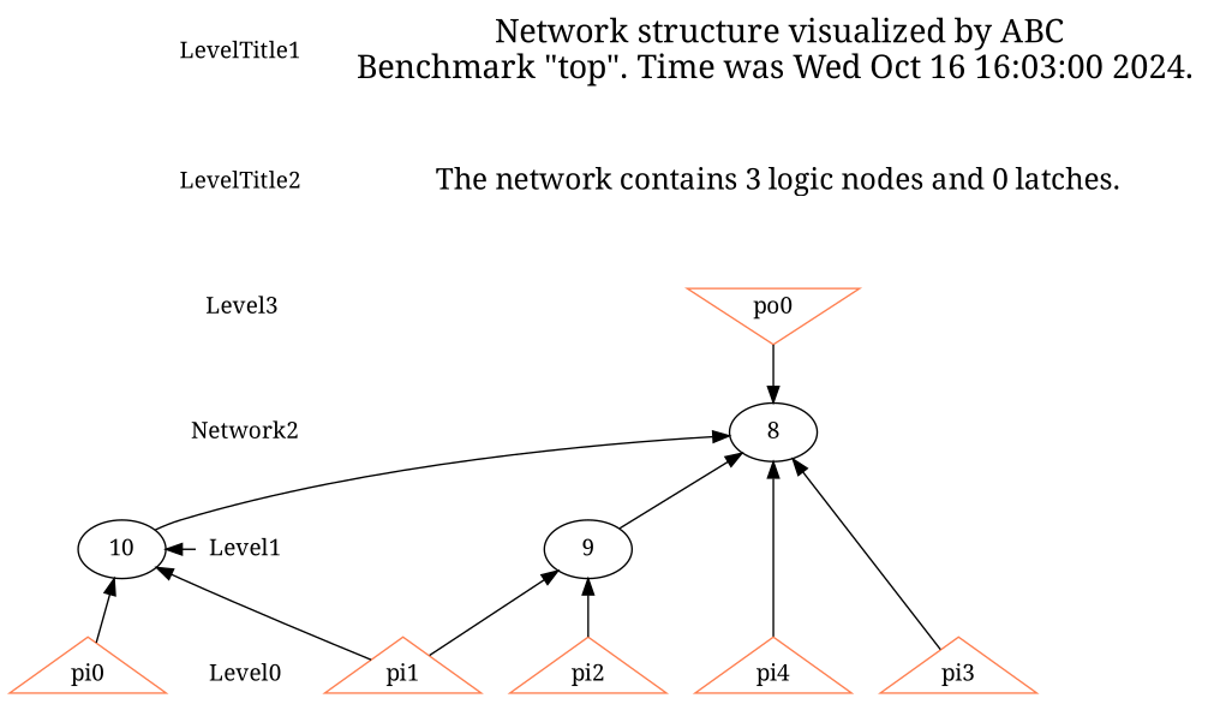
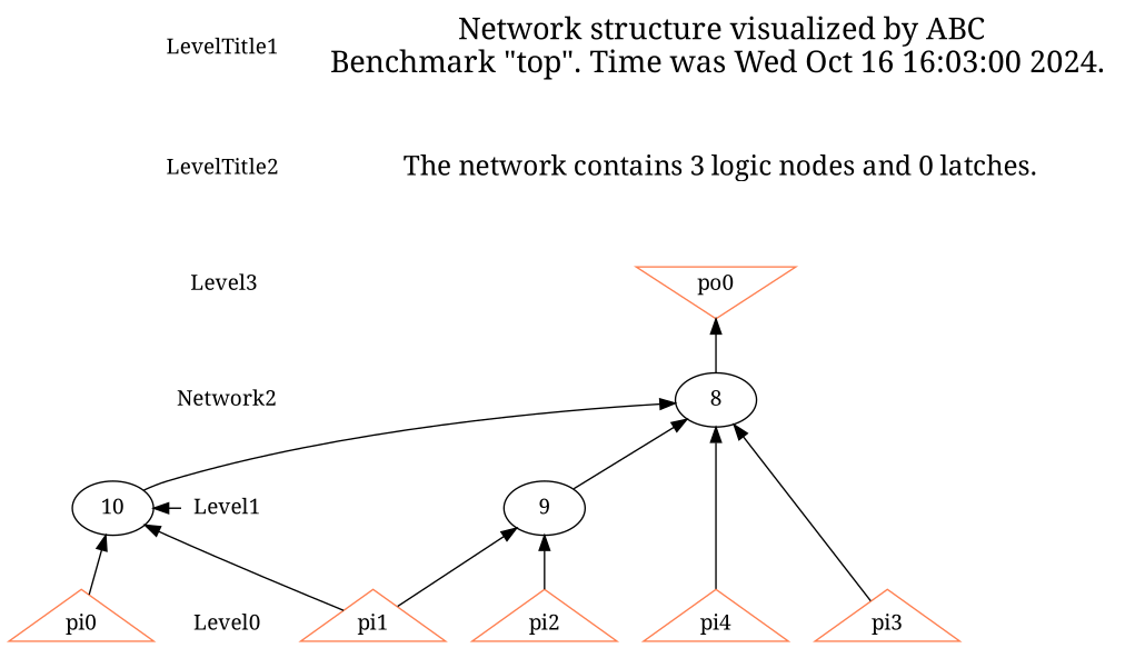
  digraph {
    fontname="Noto Serif"
    node [fontname="Noto Serif" shape=plaintext]
    edge [dir=back fontname="Noto Serif" style=solid]
    LevelTitle1
    LevelTitle2
    Level3
    n4 [label=Network2]
    Level1
    Level0
    n7 [fontsize=20 label="Network structure visualized by ABC\nBenchmark \"top\". Time was Wed Oct 16 16:03:00 2024. "]
    n8 [fontsize=18 label="The network contains 3 logic nodes and 0 latches.\n"]
    n9 [color=coral fillcolor=coral label=po0 shape=invtriangle]
    n10 [label="8\n" shape=ellipse]
    n11 [label="9\n" shape=ellipse]
    n12 [label="10\n" shape=ellipse]
    n13 [color=coral fillcolor=coral label=pi0 shape=triangle]
    n14 [color=coral fillcolor=coral label=pi1 shape=triangle]
    n15 [color=coral fillcolor=coral label=pi2 shape=triangle]
    n16 [color=coral fillcolor=coral label=pi3 shape=triangle]
    n17 [color=coral fillcolor=coral label=pi4 shape=triangle]
    subgraph sub_1 {
      LevelTitle1
      LevelTitle2
      Level3
      n4
      Level1
      Level0
    }
    subgraph sub_2 {
      rank=same
      LevelTitle1
      n7
    }
    subgraph sub_3 {
      rank=same
      LevelTitle2
      n8
    }
    subgraph sub_4 {
      rank=same
      Level3
      n9
    }
    subgraph sub_5 {
      rank=same
      n4
      n10
    }
    subgraph sub_6 {
      rank=same
      Level1
      n11
      n12
    }
    subgraph sub_7 {
      rank=same
      Level0
      n13
      n14
      n15
      n16
      n17
    }
    LevelTitle1 -> LevelTitle2 [style=invis]
    LevelTitle2 -> Level3 [style=invis]
    Level3 -> n4 [style=invis]
    n4 -> Level1 [style=invis]
    Level1 -> Level0 [style=invis]
    n7 -> n8 [style=invis]
    n8 -> n9 [style=invis]
-   n10 -> n9
+   n9 -> n10
    n10 -> n11
    n10 -> n12
    n10 -> n16
    n10 -> n17
    n11 -> n14
    n11 -> n15
    n12 -> Level1
    n12 -> n13
    n12 -> n14
  }
